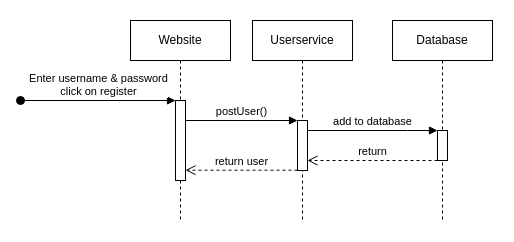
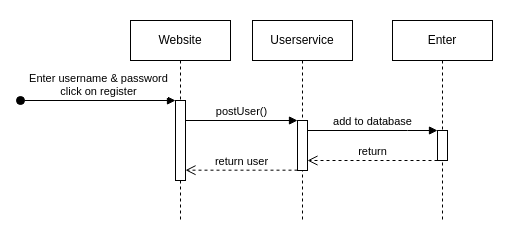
  <mxCell id="0" />
  <mxCell id="1" parent="0" />
  <mxCell id="2" value="Website" style="shape=umlLifeline;perimeter=lifelinePerimeter;whiteSpace=wrap;html=1;container=0;dropTarget=0;collapsible=0;recursiveResize=0;outlineConnect=0;portConstraint=eastwest;newEdgeStyle={&quot;edgeStyle&quot;:&quot;elbowEdgeStyle&quot;,&quot;elbow&quot;:&quot;vertical&quot;,&quot;curved&quot;:0,&quot;rounded&quot;:0};" parent="1" vertex="1"><mxGeometry x="130" y="20" width="100" height="200" as="geometry" /></mxCell>
  <mxCell id="3" value="" style="html=1;points=[];perimeter=orthogonalPerimeter;outlineConnect=0;targetShapes=umlLifeline;portConstraint=eastwest;newEdgeStyle={&quot;edgeStyle&quot;:&quot;elbowEdgeStyle&quot;,&quot;elbow&quot;:&quot;vertical&quot;,&quot;curved&quot;:0,&quot;rounded&quot;:0};" parent="2" vertex="1"><mxGeometry x="45" y="80" width="10" height="80" as="geometry" /></mxCell>
  <mxCell id="4" value="Userservice" style="shape=umlLifeline;perimeter=lifelinePerimeter;whiteSpace=wrap;html=1;container=0;dropTarget=0;collapsible=0;recursiveResize=0;outlineConnect=0;portConstraint=eastwest;newEdgeStyle={&quot;edgeStyle&quot;:&quot;elbowEdgeStyle&quot;,&quot;elbow&quot;:&quot;vertical&quot;,&quot;curved&quot;:0,&quot;rounded&quot;:0};" parent="1" vertex="1"><mxGeometry x="252" y="20" width="100" height="200" as="geometry" /></mxCell>
  <mxCell id="5" value="" style="html=1;points=[];perimeter=orthogonalPerimeter;outlineConnect=0;targetShapes=umlLifeline;portConstraint=eastwest;newEdgeStyle={&quot;edgeStyle&quot;:&quot;elbowEdgeStyle&quot;,&quot;elbow&quot;:&quot;vertical&quot;,&quot;curved&quot;:0,&quot;rounded&quot;:0};" parent="4" vertex="1"><mxGeometry x="45" y="100" width="10" height="50" as="geometry" /></mxCell>
  <mxCell id="6" value="postUser()" style="html=1;verticalAlign=bottom;endArrow=block;edgeStyle=elbowEdgeStyle;elbow=vertical;curved=0;rounded=0;" parent="1" source="3" target="5" edge="1"><mxGeometry relative="1" as="geometry"><mxPoint x="200" y="120" as="sourcePoint" /><Array as="points"><mxPoint x="295" y="120" /></Array><mxPoint x="325" y="120" as="targetPoint" /></mxGeometry></mxCell>
- <mxCell id="7" value="Database" style="shape=umlLifeline;perimeter=lifelinePerimeter;whiteSpace=wrap;html=1;container=0;dropTarget=0;collapsible=0;recursiveResize=0;outlineConnect=0;portConstraint=eastwest;newEdgeStyle={&quot;edgeStyle&quot;:&quot;elbowEdgeStyle&quot;,&quot;elbow&quot;:&quot;vertical&quot;,&quot;curved&quot;:0,&quot;rounded&quot;:0};" parent="1" vertex="1"><mxGeometry x="392" y="20" width="100" height="200" as="geometry" /></mxCell>
+ <mxCell id="7" value="Enter" style="shape=umlLifeline;perimeter=lifelinePerimeter;whiteSpace=wrap;html=1;container=0;dropTarget=0;collapsible=0;recursiveResize=0;outlineConnect=0;portConstraint=eastwest;newEdgeStyle={&quot;edgeStyle&quot;:&quot;elbowEdgeStyle&quot;,&quot;elbow&quot;:&quot;vertical&quot;,&quot;curved&quot;:0,&quot;rounded&quot;:0};" parent="1" vertex="1"><mxGeometry x="392" y="20" width="100" height="200" as="geometry" /></mxCell>
  <mxCell id="8" value="" style="html=1;points=[];perimeter=orthogonalPerimeter;outlineConnect=0;targetShapes=umlLifeline;portConstraint=eastwest;newEdgeStyle={&quot;edgeStyle&quot;:&quot;elbowEdgeStyle&quot;,&quot;elbow&quot;:&quot;vertical&quot;,&quot;curved&quot;:0,&quot;rounded&quot;:0};" parent="7" vertex="1"><mxGeometry x="45" y="110" width="10" height="30" as="geometry" /></mxCell>
  <mxCell id="9" value="add to database" style="html=1;verticalAlign=bottom;endArrow=block;edgeStyle=elbowEdgeStyle;elbow=vertical;curved=0;rounded=0;" parent="1" source="5" target="8" edge="1"><mxGeometry relative="1" as="geometry"><mxPoint x="312" y="130" as="sourcePoint" /><Array as="points"><mxPoint x="407" y="130" /></Array><mxPoint x="442" y="130" as="targetPoint" /></mxGeometry></mxCell>
  <mxCell id="10" value="&lt;div&gt;Enter username &amp;amp; password&lt;/div&gt;&lt;div&gt;&lt;span data-darkreader-inline-color=&quot;&quot; data-darkreader-inline-bgcolor=&quot;&quot; style=&quot;background-color: rgb(255, 255, 255); color: rgb(0, 0, 0); --darkreader-inline-bgcolor: #1d1f20; --darkreader-inline-color: #e3e1de;&quot;&gt;click on register&lt;/span&gt;&lt;/div&gt;" style="html=1;verticalAlign=bottom;startArrow=oval;endArrow=block;startSize=8;edgeStyle=elbowEdgeStyle;elbow=vertical;curved=0;rounded=0;" parent="1" target="3" edge="1"><mxGeometry relative="1" as="geometry"><mxPoint x="20" y="100" as="sourcePoint" /><mxPoint x="145" y="100.06" as="targetPoint" /></mxGeometry></mxCell>
  <mxCell id="11" value="return" style="html=1;verticalAlign=bottom;endArrow=open;dashed=1;endSize=8;curved=0;rounded=0;" parent="1" source="8" target="5" edge="1"><mxGeometry relative="1" as="geometry"><mxPoint x="412" y="180" as="sourcePoint" /><mxPoint x="292" y="180" as="targetPoint" /><Array as="points"><mxPoint x="372" y="160" /></Array></mxGeometry></mxCell>
  <mxCell id="12" value="return user" style="html=1;verticalAlign=bottom;endArrow=open;dashed=1;endSize=8;curved=0;rounded=0;" parent="1" source="5" target="3" edge="1"><mxGeometry relative="1" as="geometry"><mxPoint x="325" y="169.68" as="sourcePoint" /><mxPoint x="200" y="169.68" as="targetPoint" /><Array as="points"><mxPoint x="260" y="169.68" /></Array></mxGeometry></mxCell>
